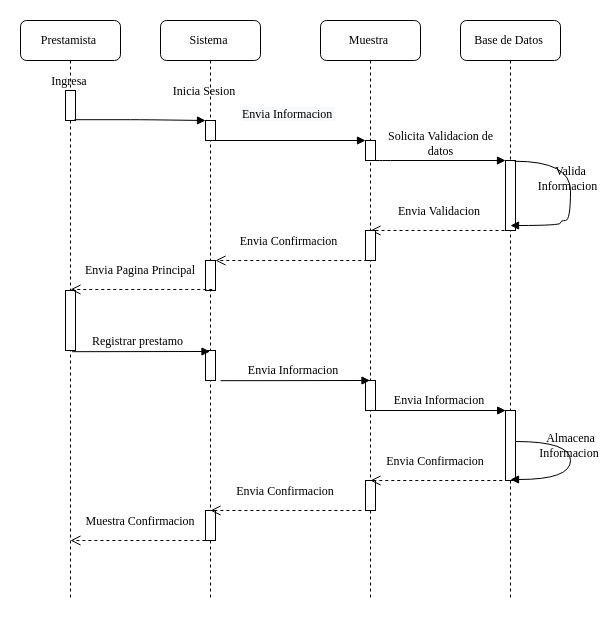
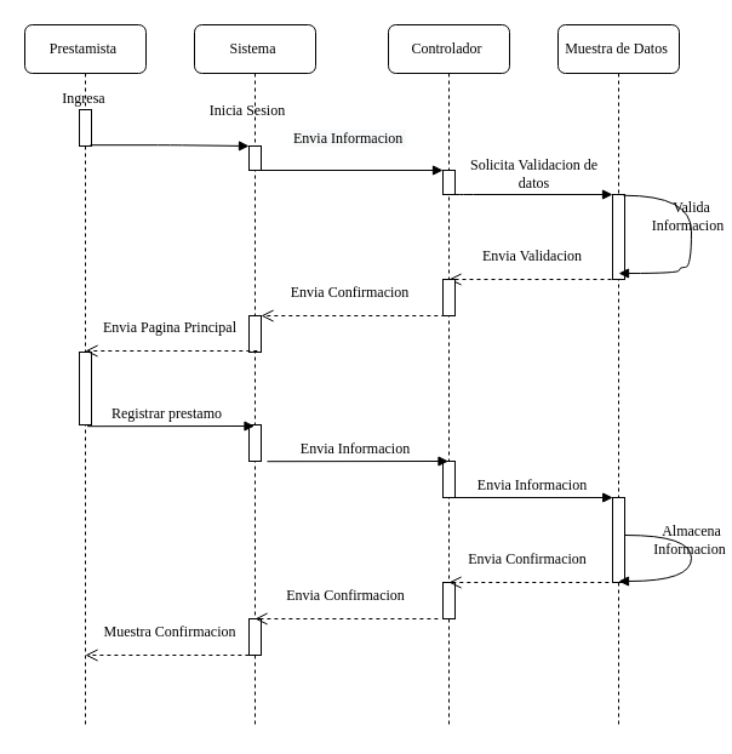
  <mxCell id="0" />
  <mxCell id="1" parent="0" />
  <mxCell id="2" value="Sistema&amp;nbsp;" style="shape=umlLifeline;perimeter=lifelinePerimeter;whiteSpace=wrap;html=1;container=1;collapsible=0;recursiveResize=0;outlineConnect=0;rounded=1;shadow=0;comic=0;labelBackgroundColor=none;strokeWidth=1;fontFamily=Verdana;fontSize=12;align=center;" parent="1" vertex="1"><mxGeometry x="160" y="20" width="100" height="580" as="geometry" /></mxCell>
  <mxCell id="3" value="" style="html=1;points=[];perimeter=orthogonalPerimeter;rounded=0;shadow=0;comic=0;labelBackgroundColor=none;strokeWidth=1;fontFamily=Verdana;fontSize=12;align=center;" parent="2" vertex="1"><mxGeometry x="45" y="100" width="10" height="20" as="geometry" /></mxCell>
  <mxCell id="4" value="Envia Confirmacion&amp;nbsp;&amp;nbsp;" style="html=1;verticalAlign=bottom;endArrow=open;dashed=1;endSize=8;exitX=0.18;exitY=1;labelBackgroundColor=none;fontFamily=Verdana;fontSize=12;entryX=0.5;entryY=0;entryDx=0;entryDy=0;entryPerimeter=0;exitDx=0;exitDy=0;exitPerimeter=0;" edge="1" parent="2" source="11"><mxGeometry y="-10" relative="1" as="geometry"><mxPoint x="55" y="240" as="targetPoint" /><mxPoint x="195" y="240" as="sourcePoint" /><mxPoint as="offset" /></mxGeometry></mxCell>
  <mxCell id="5" value="" style="html=1;points=[];perimeter=orthogonalPerimeter;rounded=0;shadow=0;comic=0;labelBackgroundColor=none;strokeWidth=1;fontFamily=Verdana;fontSize=12;align=center;" vertex="1" parent="2"><mxGeometry x="45" y="240" width="10" height="30" as="geometry" /></mxCell>
  <mxCell id="6" value="" style="html=1;points=[];perimeter=orthogonalPerimeter;rounded=0;shadow=0;comic=0;labelBackgroundColor=none;strokeWidth=1;fontFamily=Verdana;fontSize=12;align=center;" vertex="1" parent="2"><mxGeometry x="45" y="330" width="10" height="30" as="geometry" /></mxCell>
  <mxCell id="7" value="" style="html=1;points=[];perimeter=orthogonalPerimeter;rounded=0;shadow=0;comic=0;labelBackgroundColor=none;strokeWidth=1;fontFamily=Verdana;fontSize=12;align=center;" parent="2" vertex="1"><mxGeometry x="45" y="490" width="10" height="30" as="geometry" /></mxCell>
- <mxCell id="8" value="Muestra&amp;nbsp;" style="shape=umlLifeline;perimeter=lifelinePerimeter;whiteSpace=wrap;html=1;container=1;collapsible=0;recursiveResize=0;outlineConnect=0;rounded=1;shadow=0;comic=0;labelBackgroundColor=none;strokeWidth=1;fontFamily=Verdana;fontSize=12;align=center;" parent="1" vertex="1"><mxGeometry x="320" y="20" width="100" height="580" as="geometry" /></mxCell>
+ <mxCell id="8" value="Controlador&amp;nbsp;" style="shape=umlLifeline;perimeter=lifelinePerimeter;whiteSpace=wrap;html=1;container=1;collapsible=0;recursiveResize=0;outlineConnect=0;rounded=1;shadow=0;comic=0;labelBackgroundColor=none;strokeWidth=1;fontFamily=Verdana;fontSize=12;align=center;" parent="1" vertex="1"><mxGeometry x="320" y="20" width="100" height="580" as="geometry" /></mxCell>
  <mxCell id="9" value="" style="html=1;points=[];perimeter=orthogonalPerimeter;rounded=0;shadow=0;comic=0;labelBackgroundColor=none;strokeWidth=1;fontFamily=Verdana;fontSize=12;align=center;" parent="8" vertex="1"><mxGeometry x="45" y="120" width="10" height="20" as="geometry" /></mxCell>
  <mxCell id="10" value="Envia Validacion&amp;nbsp;" style="html=1;verticalAlign=bottom;endArrow=open;dashed=1;endSize=8;exitX=0;exitY=0.95;labelBackgroundColor=none;fontFamily=Verdana;fontSize=12;entryX=0.5;entryY=0;entryDx=0;entryDy=0;entryPerimeter=0;" edge="1" parent="8" target="11"><mxGeometry y="-10" relative="1" as="geometry"><mxPoint x="60" y="210" as="targetPoint" /><mxPoint x="190" y="210" as="sourcePoint" /><mxPoint as="offset" /></mxGeometry></mxCell>
  <mxCell id="11" value="" style="html=1;points=[];perimeter=orthogonalPerimeter;rounded=0;shadow=0;comic=0;labelBackgroundColor=none;strokeWidth=1;fontFamily=Verdana;fontSize=12;align=center;" vertex="1" parent="8"><mxGeometry x="45" y="210" width="10" height="30" as="geometry" /></mxCell>
  <mxCell id="12" value="" style="html=1;points=[];perimeter=orthogonalPerimeter;rounded=0;shadow=0;comic=0;labelBackgroundColor=none;strokeWidth=1;fontFamily=Verdana;fontSize=12;align=center;" vertex="1" parent="8"><mxGeometry x="45" y="360" width="10" height="30" as="geometry" /></mxCell>
  <mxCell id="13" value="" style="html=1;points=[];perimeter=orthogonalPerimeter;rounded=0;shadow=0;comic=0;labelBackgroundColor=none;strokeColor=#000000;strokeWidth=1;fillColor=#FFFFFF;fontFamily=Verdana;fontSize=12;fontColor=#000000;align=center;" parent="8" vertex="1"><mxGeometry x="45" y="460" width="10" height="30" as="geometry" /></mxCell>
- <mxCell id="14" value="Base de Datos&amp;nbsp;" style="shape=umlLifeline;perimeter=lifelinePerimeter;whiteSpace=wrap;html=1;container=1;collapsible=0;recursiveResize=0;outlineConnect=0;rounded=1;shadow=0;comic=0;labelBackgroundColor=none;strokeWidth=1;fontFamily=Verdana;fontSize=12;align=center;" parent="1" vertex="1"><mxGeometry x="460" y="20" width="100" height="580" as="geometry" /></mxCell>
+ <mxCell id="14" value="Muestra de Datos&amp;nbsp;" style="shape=umlLifeline;perimeter=lifelinePerimeter;whiteSpace=wrap;html=1;container=1;collapsible=0;recursiveResize=0;outlineConnect=0;rounded=1;shadow=0;comic=0;labelBackgroundColor=none;strokeWidth=1;fontFamily=Verdana;fontSize=12;align=center;" parent="1" vertex="1"><mxGeometry x="460" y="20" width="100" height="580" as="geometry" /></mxCell>
  <mxCell id="15" value="Envia Informacion&amp;nbsp;" style="html=1;verticalAlign=bottom;endArrow=block;labelBackgroundColor=none;fontFamily=Verdana;fontSize=12;edgeStyle=elbowEdgeStyle;elbow=vertical;entryX=0.02;entryY=0.004;entryDx=0;entryDy=0;entryPerimeter=0;" edge="1" parent="14" target="22"><mxGeometry x="-0.006" y="1" relative="1" as="geometry"><mxPoint x="-85" y="390" as="sourcePoint" /><mxPoint x="64.5" y="385" as="targetPoint" /><mxPoint as="offset" /><Array as="points" /></mxGeometry></mxCell>
  <mxCell id="16" value="Prestamista&amp;nbsp;" style="shape=umlLifeline;perimeter=lifelinePerimeter;whiteSpace=wrap;html=1;container=1;collapsible=0;recursiveResize=0;outlineConnect=0;rounded=1;shadow=0;comic=0;labelBackgroundColor=none;strokeWidth=1;fontFamily=Verdana;fontSize=12;align=center;" parent="1" vertex="1"><mxGeometry x="20" y="20" width="100" height="580" as="geometry" /></mxCell>
  <mxCell id="17" value="" style="html=1;points=[];perimeter=orthogonalPerimeter;rounded=0;shadow=0;comic=0;labelBackgroundColor=none;strokeWidth=1;fontFamily=Verdana;fontSize=12;align=center;" parent="16" vertex="1"><mxGeometry x="45" y="70" width="10" height="30" as="geometry" /></mxCell>
  <mxCell id="18" value="" style="html=1;points=[];perimeter=orthogonalPerimeter;rounded=0;shadow=0;comic=0;labelBackgroundColor=none;strokeWidth=1;fontFamily=Verdana;fontSize=12;align=center;" vertex="1" parent="16"><mxGeometry x="45" y="270" width="10" height="60" as="geometry" /></mxCell>
  <mxCell id="19" value="Envia Pagina Principal&amp;nbsp;" style="html=1;verticalAlign=bottom;endArrow=open;dashed=1;endSize=8;exitX=0.18;exitY=1;labelBackgroundColor=none;fontFamily=Verdana;fontSize=12;exitDx=0;exitDy=0;exitPerimeter=0;" edge="1" parent="16"><mxGeometry y="-10" relative="1" as="geometry"><mxPoint x="50" y="269" as="targetPoint" /><mxPoint x="191.8" y="269" as="sourcePoint" /><mxPoint as="offset" /></mxGeometry></mxCell>
  <mxCell id="20" value="Muestra Confirmacion&amp;nbsp;" style="html=1;verticalAlign=bottom;endArrow=open;dashed=1;endSize=8;exitX=0.18;exitY=1;labelBackgroundColor=none;fontFamily=Verdana;fontSize=12;exitDx=0;exitDy=0;exitPerimeter=0;" edge="1" parent="16"><mxGeometry y="-10" relative="1" as="geometry"><mxPoint x="50" y="520" as="targetPoint" /><mxPoint x="190.9" y="520" as="sourcePoint" /><mxPoint as="offset" /></mxGeometry></mxCell>
  <mxCell id="21" value="Solicita Validacion de&lt;br&gt;&amp;nbsp;datos&amp;nbsp;" style="html=1;verticalAlign=bottom;endArrow=block;labelBackgroundColor=none;fontFamily=Verdana;fontSize=12;edgeStyle=elbowEdgeStyle;elbow=vertical;" parent="1" source="9" edge="1"><mxGeometry relative="1" as="geometry"><mxPoint x="430" y="160" as="sourcePoint" /><Array as="points"><mxPoint x="380" y="160" /></Array><mxPoint x="505" y="160" as="targetPoint" /><mxPoint as="offset" /></mxGeometry></mxCell>
  <mxCell id="22" value="" style="html=1;points=[];perimeter=orthogonalPerimeter;rounded=0;shadow=0;comic=0;labelBackgroundColor=none;strokeWidth=1;fontFamily=Verdana;fontSize=12;align=center;" parent="1" vertex="1"><mxGeometry x="505" y="410" width="10" height="70" as="geometry" /></mxCell>
  <mxCell id="23" value="Ingresa&amp;nbsp;" style="html=1;verticalAlign=bottom;endArrow=block;entryX=0;entryY=0;labelBackgroundColor=none;fontFamily=Verdana;fontSize=12;edgeStyle=elbowEdgeStyle;elbow=vertical;exitX=0.9;exitY=0.973;exitDx=0;exitDy=0;exitPerimeter=0;" parent="1" source="17" target="3" edge="1"><mxGeometry x="-1" y="29" relative="1" as="geometry"><mxPoint x="140" y="130" as="sourcePoint" /><mxPoint x="-4" as="offset" /></mxGeometry></mxCell>
  <mxCell id="24" value="Inicia Sesion&amp;nbsp;" style="html=1;verticalAlign=bottom;endArrow=block;entryX=0;entryY=0;labelBackgroundColor=none;fontFamily=Verdana;fontSize=12;edgeStyle=elbowEdgeStyle;elbow=vertical;" parent="1" source="2" target="9" edge="1"><mxGeometry x="-1" y="40" relative="1" as="geometry"><mxPoint x="290" y="140" as="sourcePoint" /><mxPoint x="-5" as="offset" /></mxGeometry></mxCell>
  <mxCell id="25" value="" style="html=1;points=[];perimeter=orthogonalPerimeter;rounded=0;shadow=0;comic=0;labelBackgroundColor=none;strokeWidth=1;fontFamily=Verdana;fontSize=12;align=center;" parent="1" vertex="1"><mxGeometry x="505" y="160" width="10" height="70" as="geometry" /></mxCell>
  <mxCell id="26" value="Valida &lt;br&gt;Informacion&amp;nbsp;&amp;nbsp;" style="html=1;verticalAlign=bottom;endArrow=block;labelBackgroundColor=none;fontFamily=Verdana;fontSize=12;elbow=vertical;edgeStyle=orthogonalEdgeStyle;curved=1;exitX=0.9;exitY=0.004;exitPerimeter=0;exitDx=0;exitDy=0;" parent="1" edge="1"><mxGeometry relative="1" as="geometry"><mxPoint x="514" y="160.72" as="sourcePoint" /><mxPoint x="510" y="225" as="targetPoint" /><Array as="points"><mxPoint x="570" y="161" /><mxPoint x="570" y="220" /><mxPoint x="560" y="220" /><mxPoint x="560" y="225" /></Array></mxGeometry></mxCell>
  <mxCell id="27" value="Almacena &lt;br&gt;Informacion&amp;nbsp;" style="html=1;verticalAlign=bottom;endArrow=block;labelBackgroundColor=none;fontFamily=Verdana;fontSize=12;elbow=vertical;edgeStyle=orthogonalEdgeStyle;curved=1;exitX=1.038;exitY=0.345;exitPerimeter=0;" parent="1" edge="1"><mxGeometry relative="1" as="geometry"><mxPoint x="515.333" y="441" as="sourcePoint" /><mxPoint x="510" y="479" as="targetPoint" /><Array as="points"><mxPoint x="570" y="441" /><mxPoint x="570" y="479" /></Array></mxGeometry></mxCell>
  <mxCell id="28" value="&lt;span style=&quot;color: rgb(0, 0, 0); font-family: Verdana; font-size: 12px; font-style: normal; font-variant-ligatures: normal; font-variant-caps: normal; font-weight: 400; letter-spacing: normal; orphans: 2; text-align: center; text-indent: 0px; text-transform: none; widows: 2; word-spacing: 0px; -webkit-text-stroke-width: 0px; background-color: rgb(248, 249, 250); text-decoration-thickness: initial; text-decoration-style: initial; text-decoration-color: initial; float: none; display: inline !important;&quot;&gt;Envia Informacion&amp;nbsp;&lt;/span&gt;" style="text;whiteSpace=wrap;html=1;" vertex="1" parent="1"><mxGeometry x="240" y="100" width="110" height="40" as="geometry" /></mxCell>
  <mxCell id="29" value="Registrar prestamo&amp;nbsp;&amp;nbsp;" style="html=1;verticalAlign=bottom;endArrow=block;labelBackgroundColor=none;fontFamily=Verdana;fontSize=12;edgeStyle=elbowEdgeStyle;elbow=vertical;exitX=0.66;exitY=1.02;exitDx=0;exitDy=0;exitPerimeter=0;" edge="1" parent="1" source="18" target="2"><mxGeometry x="-0.006" y="1" relative="1" as="geometry"><mxPoint x="65" y="320" as="sourcePoint" /><mxPoint x="196" y="320.81" as="targetPoint" /><mxPoint as="offset" /></mxGeometry></mxCell>
  <mxCell id="30" value="Envia Informacion&amp;nbsp;" style="html=1;verticalAlign=bottom;endArrow=block;labelBackgroundColor=none;fontFamily=Verdana;fontSize=12;edgeStyle=elbowEdgeStyle;elbow=vertical;exitX=0.66;exitY=1.02;exitDx=0;exitDy=0;exitPerimeter=0;" edge="1" parent="1" target="8"><mxGeometry x="-0.006" y="1" relative="1" as="geometry"><mxPoint x="220" y="380.2" as="sourcePoint" /><mxPoint x="357.9" y="380" as="targetPoint" /><mxPoint as="offset" /><Array as="points"><mxPoint x="170" y="380" /></Array></mxGeometry></mxCell>
  <mxCell id="31" value="Envia Confirmacion&amp;nbsp;" style="html=1;verticalAlign=bottom;endArrow=open;dashed=1;endSize=8;exitX=0.18;exitY=1;labelBackgroundColor=none;fontFamily=Verdana;fontSize=12;exitDx=0;exitDy=0;exitPerimeter=0;" edge="1" parent="1"><mxGeometry y="-10" relative="1" as="geometry"><mxPoint x="370" y="480" as="targetPoint" /><mxPoint x="501.8" y="480" as="sourcePoint" /><mxPoint as="offset" /></mxGeometry></mxCell>
  <mxCell id="32" value="Envia Confirmacion&amp;nbsp;" style="html=1;verticalAlign=bottom;endArrow=open;dashed=1;endSize=8;exitX=0.18;exitY=1;labelBackgroundColor=none;fontFamily=Verdana;fontSize=12;exitDx=0;exitDy=0;exitPerimeter=0;" edge="1" parent="1"><mxGeometry y="-10" relative="1" as="geometry"><mxPoint x="210" y="510" as="targetPoint" /><mxPoint x="360.9" y="510" as="sourcePoint" /><mxPoint as="offset" /></mxGeometry></mxCell>
